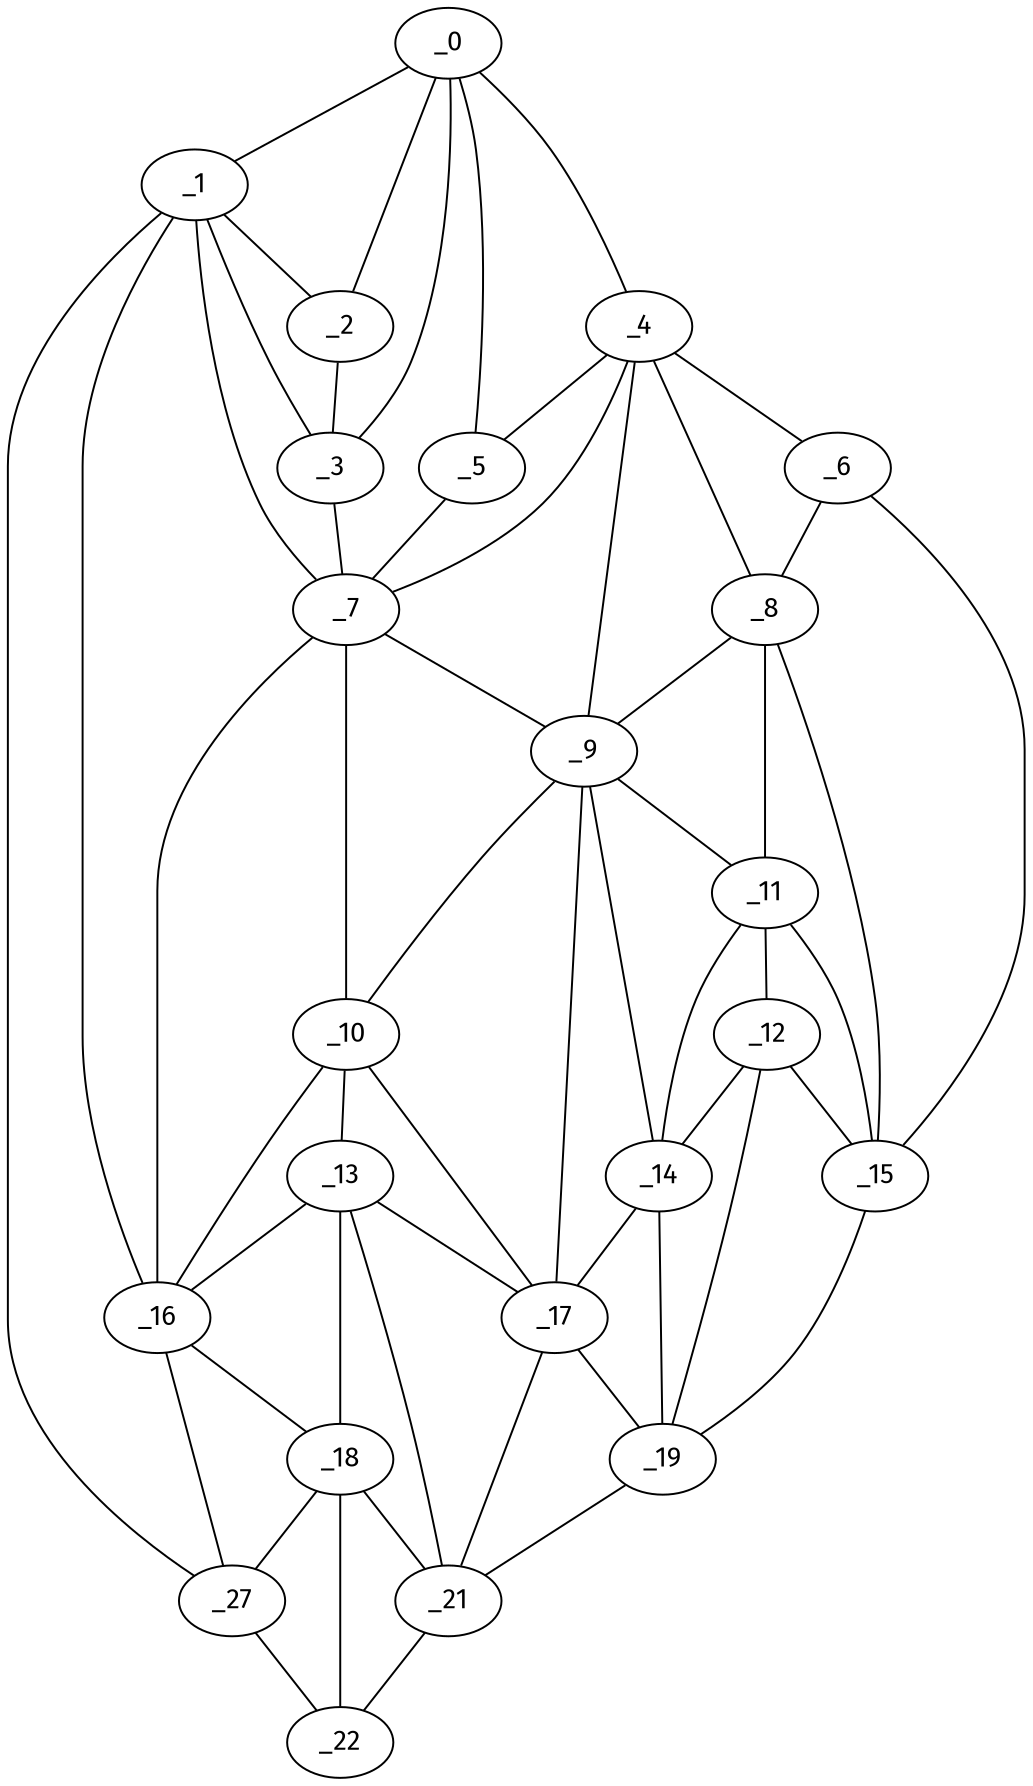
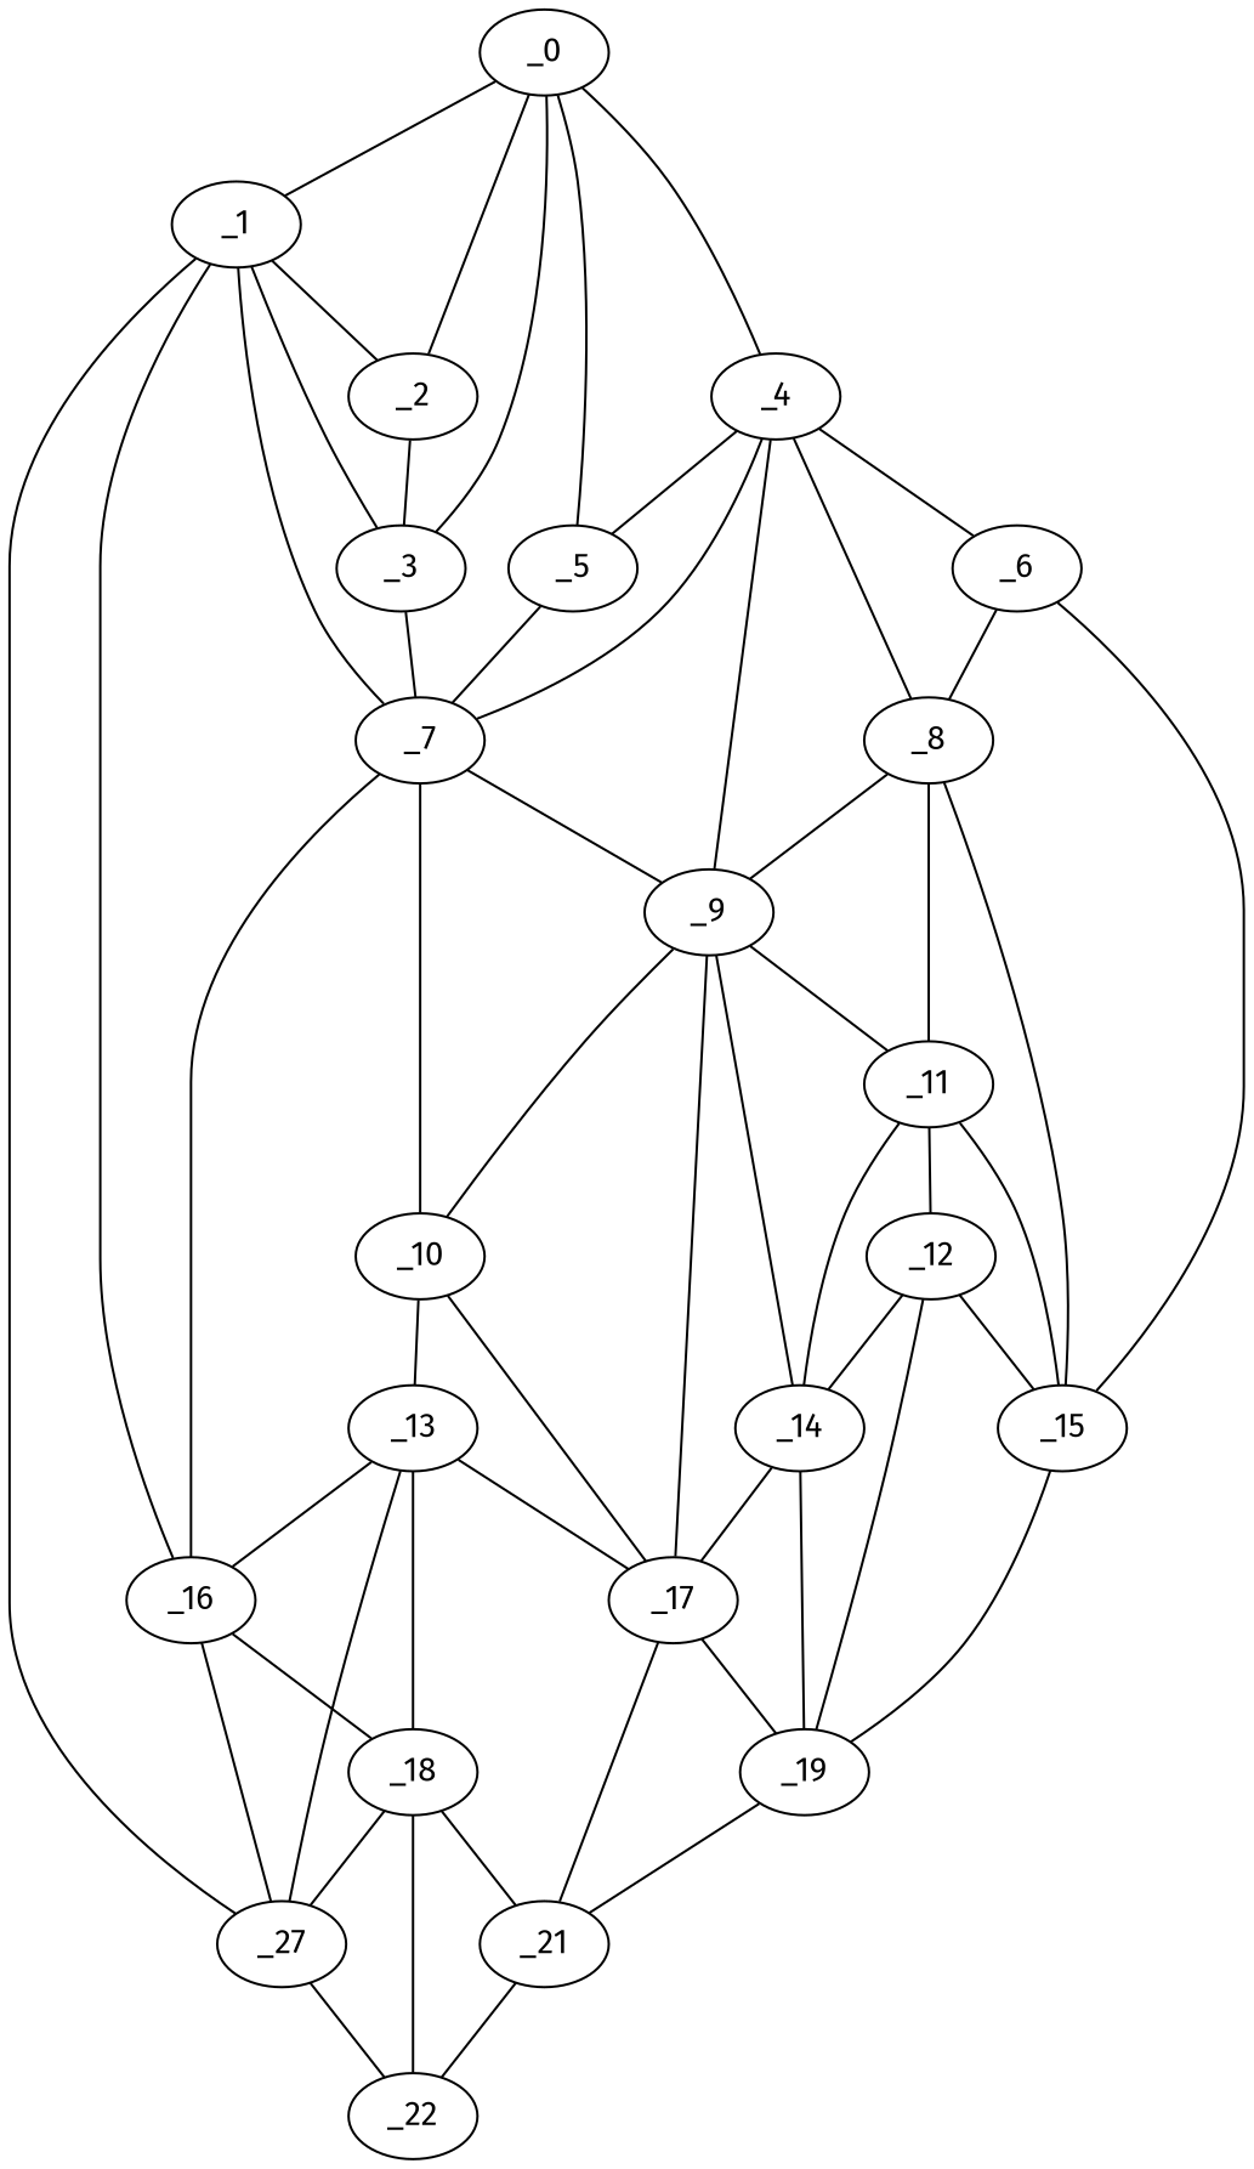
  graph {
    fontname="Fira Sans"
    node [fontname="Fira Sans" x=52 y=14]
    edge [fontname="Fira Sans" valence=2]
    _0 [x=14 y=40]
    _1 [x=16 y=11]
    _2 [x=27]
    _3 [x=45 y=16]
    _4 [y=79]
    _5 [y=90]
    _7 [x=67 y=15]
    _16 [x=94 y=9]
    n9 [label=_27 x=107 y=6]
    _6 [x=62 y=96]
    _8 [x=73 y=91]
    _9 [x=74 y=78]
    _10 [x=77]
    _18 [x=99 y=16]
    _22 [x=116 y=16]
    _15 [x=89 y=94]
    _11 [x=78 y=86]
    _14 [x=88 y=78]
    _17 [x=95 y=74]
    _13 [x=88]
    _21 [x=115 y=45]
    _19 [x=104 y=92]
    _12 [x=85 y=86]
    _0 -- _1 [valence=1]
    _0 -- _2
    _0 -- _3 [valence=1]
    _0 -- _4
    _0 -- _5 [valence=1]
    _1 -- _2 [valence=1]
    _1 -- _3 [valence=1]
    _1 -- _7
    _1 -- _16
    _1 -- n9 [valence=1]
    _2 -- _3
    _3 -- _7 [valence=1]
    _4 -- _5
    _4 -- _7
    _4 -- _6
    _4 -- _8
    _4 -- _9 [valence=1]
    _5 -- _7 [valence=1]
    _7 -- _16
    _7 -- _9
    _7 -- _10 [valence=1]
    _16 -- n9 [valence=1]
    _16 -- _18
    n9 -- _22 [valence=1]
    _6 -- _8
    _6 -- _15 [valence=1]
    _8 -- _9 [valence=1]
    _8 -- _15
    _8 -- _11
    _9 -- _10
    _9 -- _11
    _9 -- _14 [valence=1]
    _9 -- _17
-   _10 -- _16 [valence=1]
    _10 -- _17 [valence=1]
    _10 -- _13
    _18 -- n9
    _18 -- _22
    _18 -- _21
    _15 -- _19 [valence=1]
    _11 -- _15
    _11 -- _14 [valence=1]
    _11 -- _12
    _14 -- _17
    _14 -- _19 [valence=1]
    _17 -- _21
    _17 -- _19 [valence=1]
    _13 -- _16
    _13 -- _18 [valence=1]
    _13 -- _17
-   _13 -- _21
+   _13 -- n9
    _21 -- _22 [valence=1]
    _19 -- _21 [valence=1]
    _12 -- _15
    _12 -- _14
    _12 -- _19
  }
